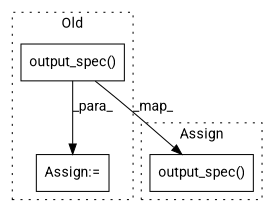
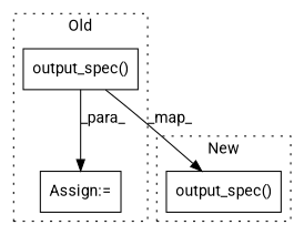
  digraph {
    fontname=Roboto
    node [a=75 l=19 shape=box fontname=Roboto]
    edge [fontname=Roboto]
    n1 [label="output_spec()" s=2646]
    n2 [a=68 l=3 label="Assign:=" s=2643]
    n3 [label="output_spec()" s=2775]
    subgraph cluster_1 {
      label=Old
      style=dotted
      n1
      n2
    }
    subgraph cluster_2 {
-     label=Assign
+     label=New
      style=dotted
      n3
    }
    n1 -> n2 [label=_para_]
    n1 -> n3 [label=_map_]
  }
